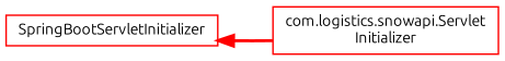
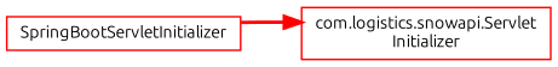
  digraph {
    rankdir=LR
    fontname=Ubuntu
    node [color=red fillcolor=white fontname=Ubuntu fontsize=10 shape=record style=filled]
    n1 [height=0.2 label=SpringBootServletInitializer width=0.4]
    n2 [height=0.2 label="com.logistics.snowapi.Servlet\lInitializer" width=0.4]
-   n1 -> n2 [color=red dir=back fontname=Ubuntu fontsize=10 labelfontname=Helvetica labelfontsize=10 style=bold]
+   n2 -> n1 [color=red dir=back fontname=Ubuntu fontsize=10 labelfontname=Helvetica labelfontsize=10 style=bold]
  }
